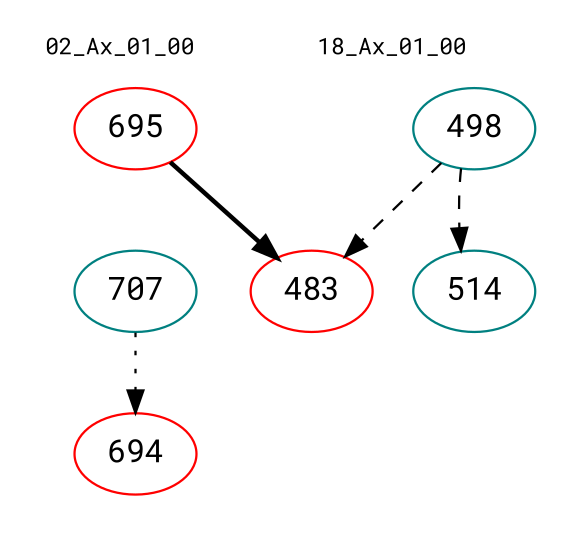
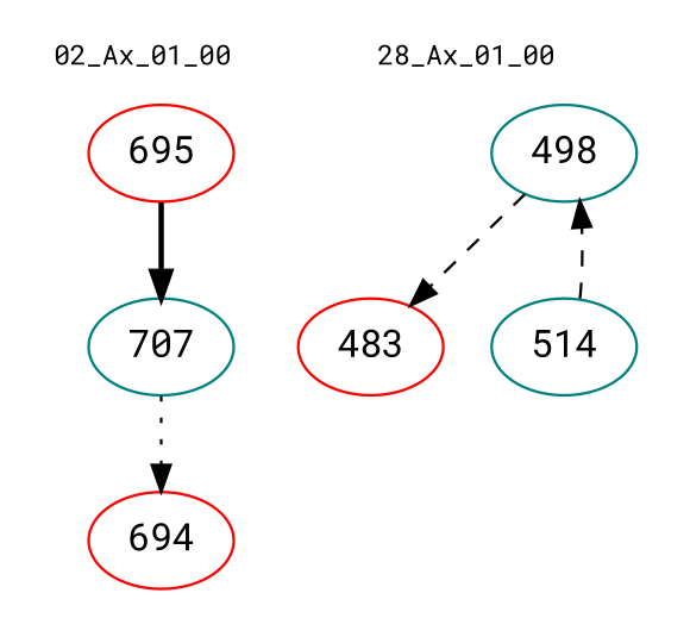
  digraph {
    fontname="Roboto Mono"
    node [color=red fontname="Roboto Mono"]
    edge [color=black fontname="Roboto Mono" style=dashed]
    n1 [label=695]
    n2 [label=694]
    n3 [color=teal label=707]
    n4 [color=teal label=498]
    n5 [label=483]
    n6 [color=teal label=514]
    subgraph cluster_1 {
      color=white
      fontsize=10
      label="02_Ax_01_00"
      n1
      n2
      n3
    }
    subgraph cluster_2 {
      color=white
      fontsize=10
-     label="18_Ax_01_00"
+     label="28_Ax_01_00"
      n4
      n5
      n6
    }
-   n1 -> n5 [style=bold]
+   n1 -> n3 [style=bold]
    n3 -> n2 [style=dotted]
    n4 -> n5
-   n4 -> n6
+   n6 -> n4
  }
